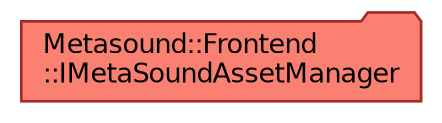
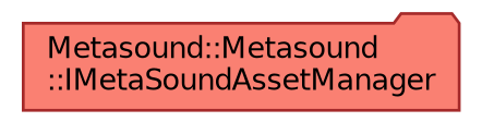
  digraph {
    rankdir=LR
-   n1 [color=brown fillcolor=salmon fontname=Helvetica fontsize=10 height=0.2 label="Metasound::Frontend\l::IMetaSoundAssetManager" shape=folder style=filled width=0.4]
+   n1 [color=brown fillcolor=salmon fontname=Helvetica fontsize=10 height=0.2 label="Metasound::Metasound\l::IMetaSoundAssetManager" shape=folder style=filled width=0.4]
  }
